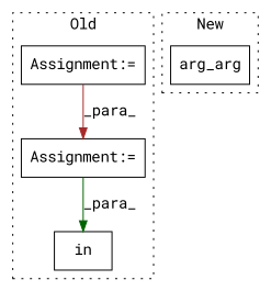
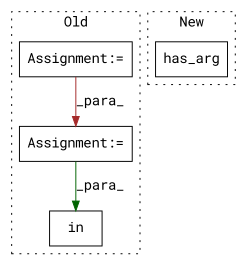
  digraph {
    fontname="Roboto Mono"
    node [a=7 shape=box fontname="Roboto Mono"]
    edge [fontname="Roboto Mono"]
    n1 [a=105 l=19 label=in s=7948]
    n2 [l=1 label="Assignment:=" s=7813]
    n3 [l=7 label="Assignment:=" s=7707]
-   n4 [a=32 l="8,1" label=arg_arg s="7864,7894"]
+   n4 [a=32 l="8,1" label=has_arg s="7864,7894"]
    subgraph cluster_1 {
      label=Old
      style=dotted
      n1
      n2
      n3
    }
    subgraph cluster_2 {
      label=New
      style=dotted
      n4
    }
    n2 -> n1 [label=_para_ color=darkgreen]
    n3 -> n2 [label=_para_ color=brown]
  }
